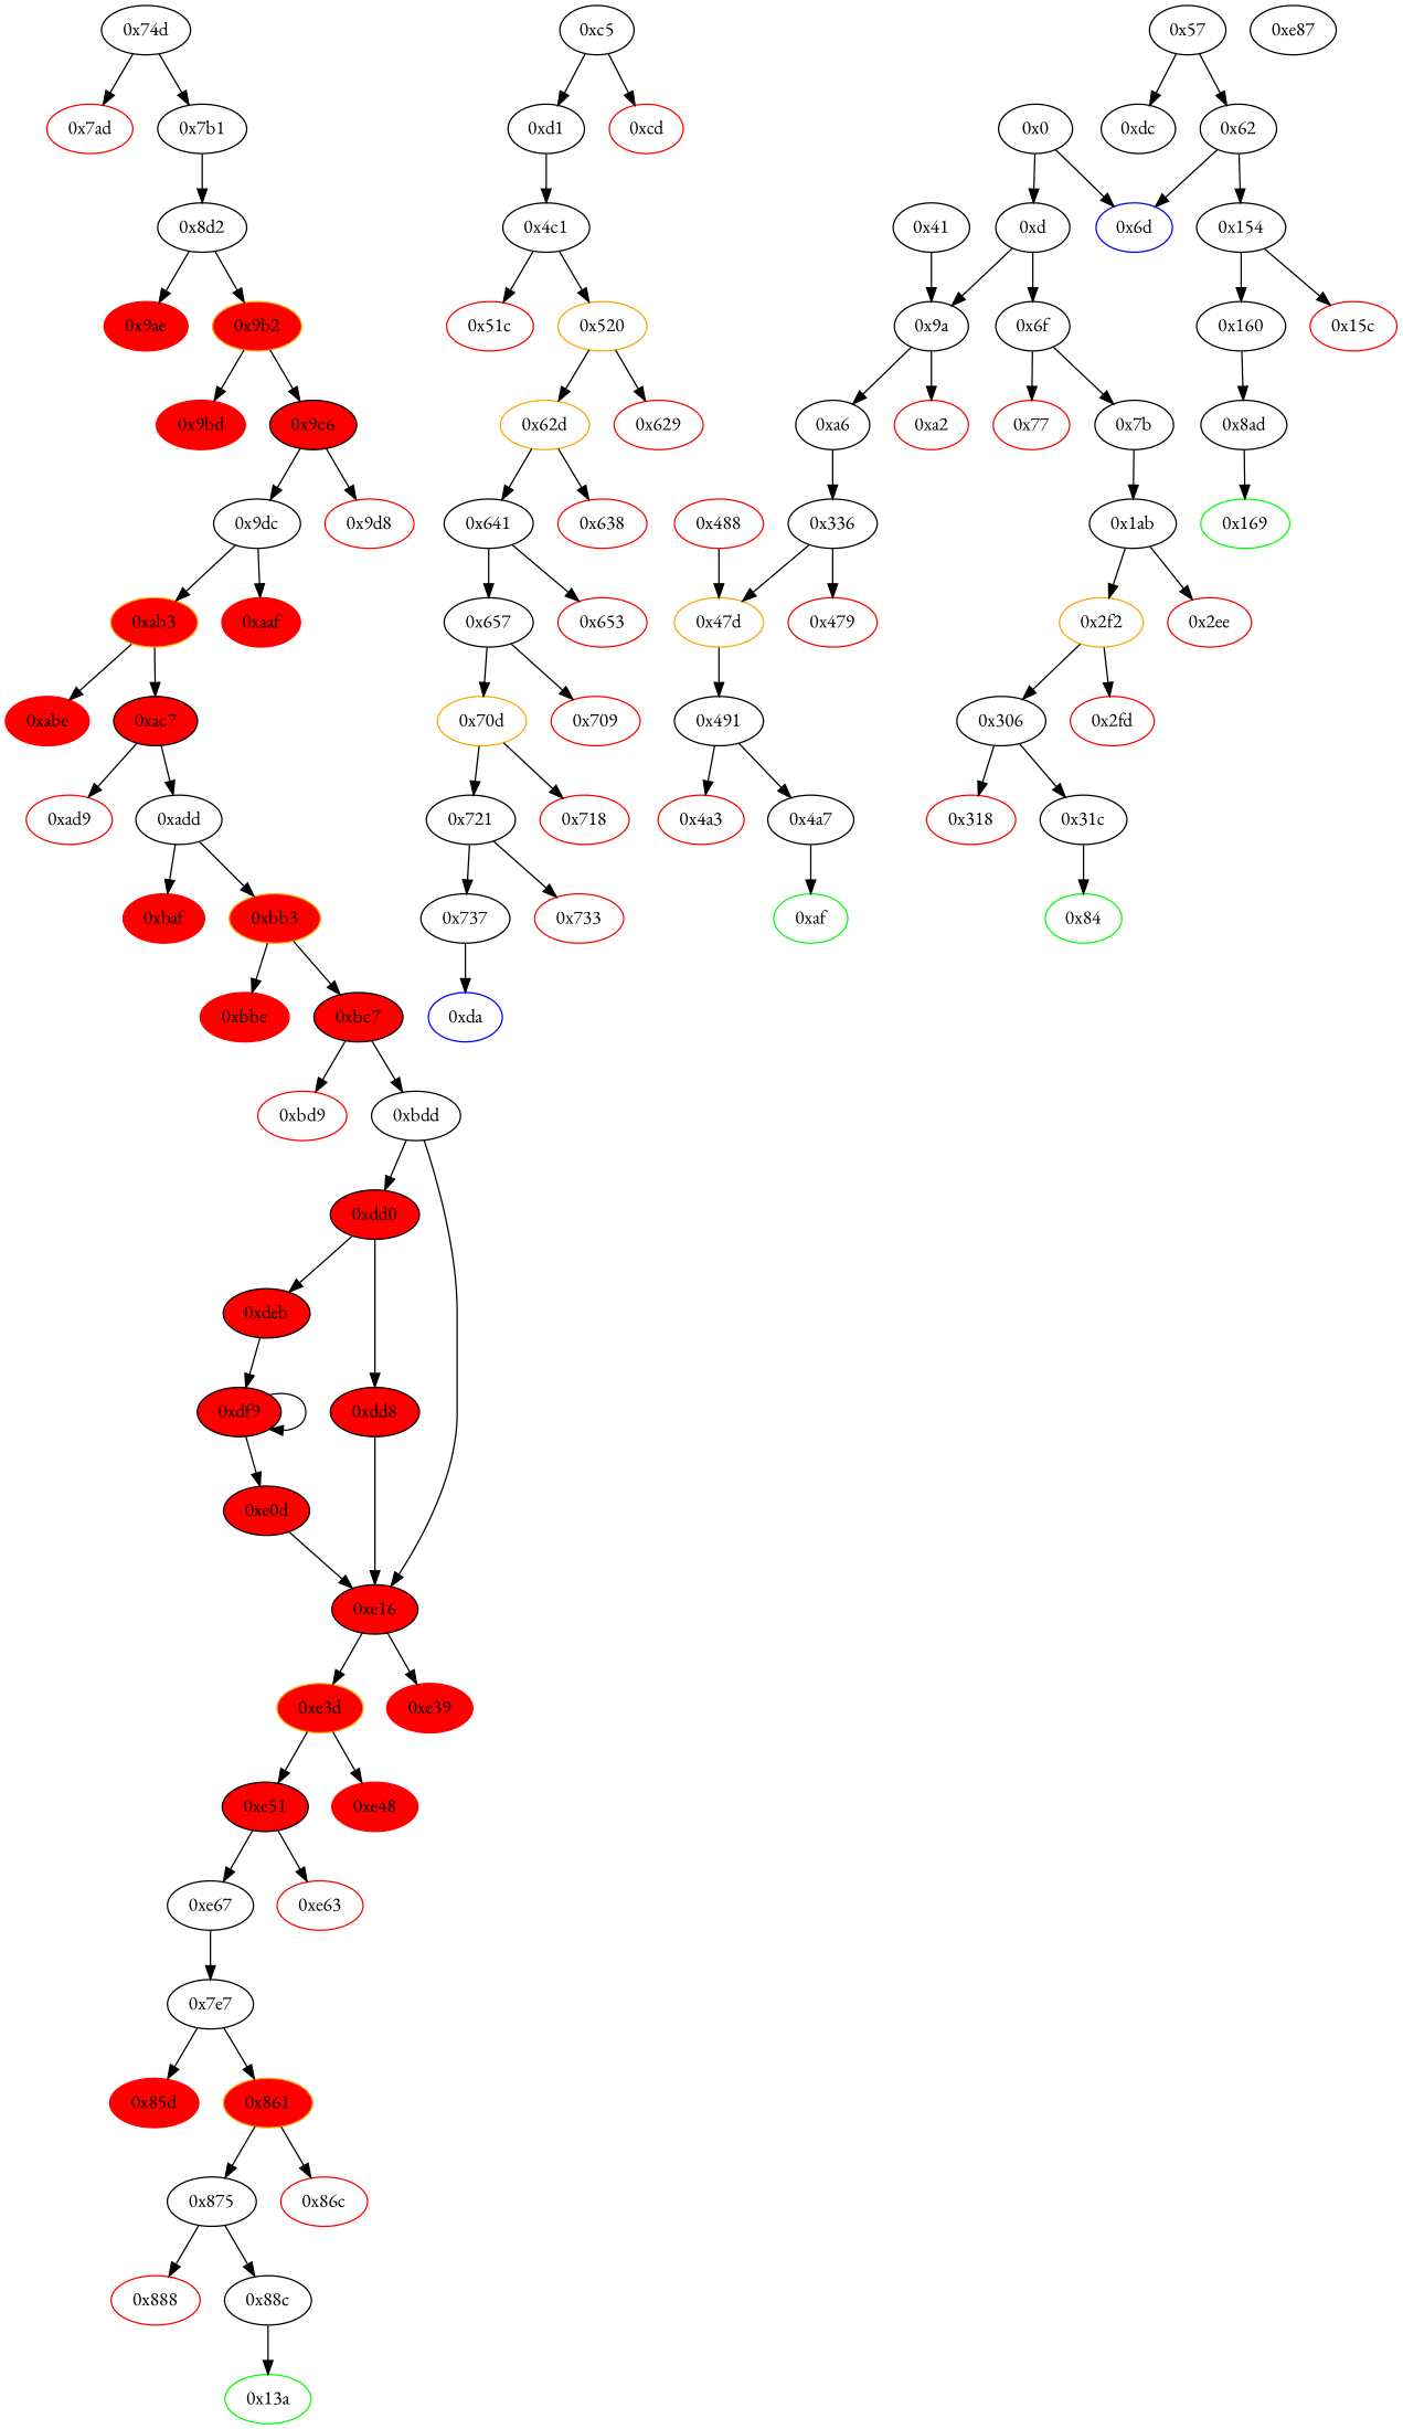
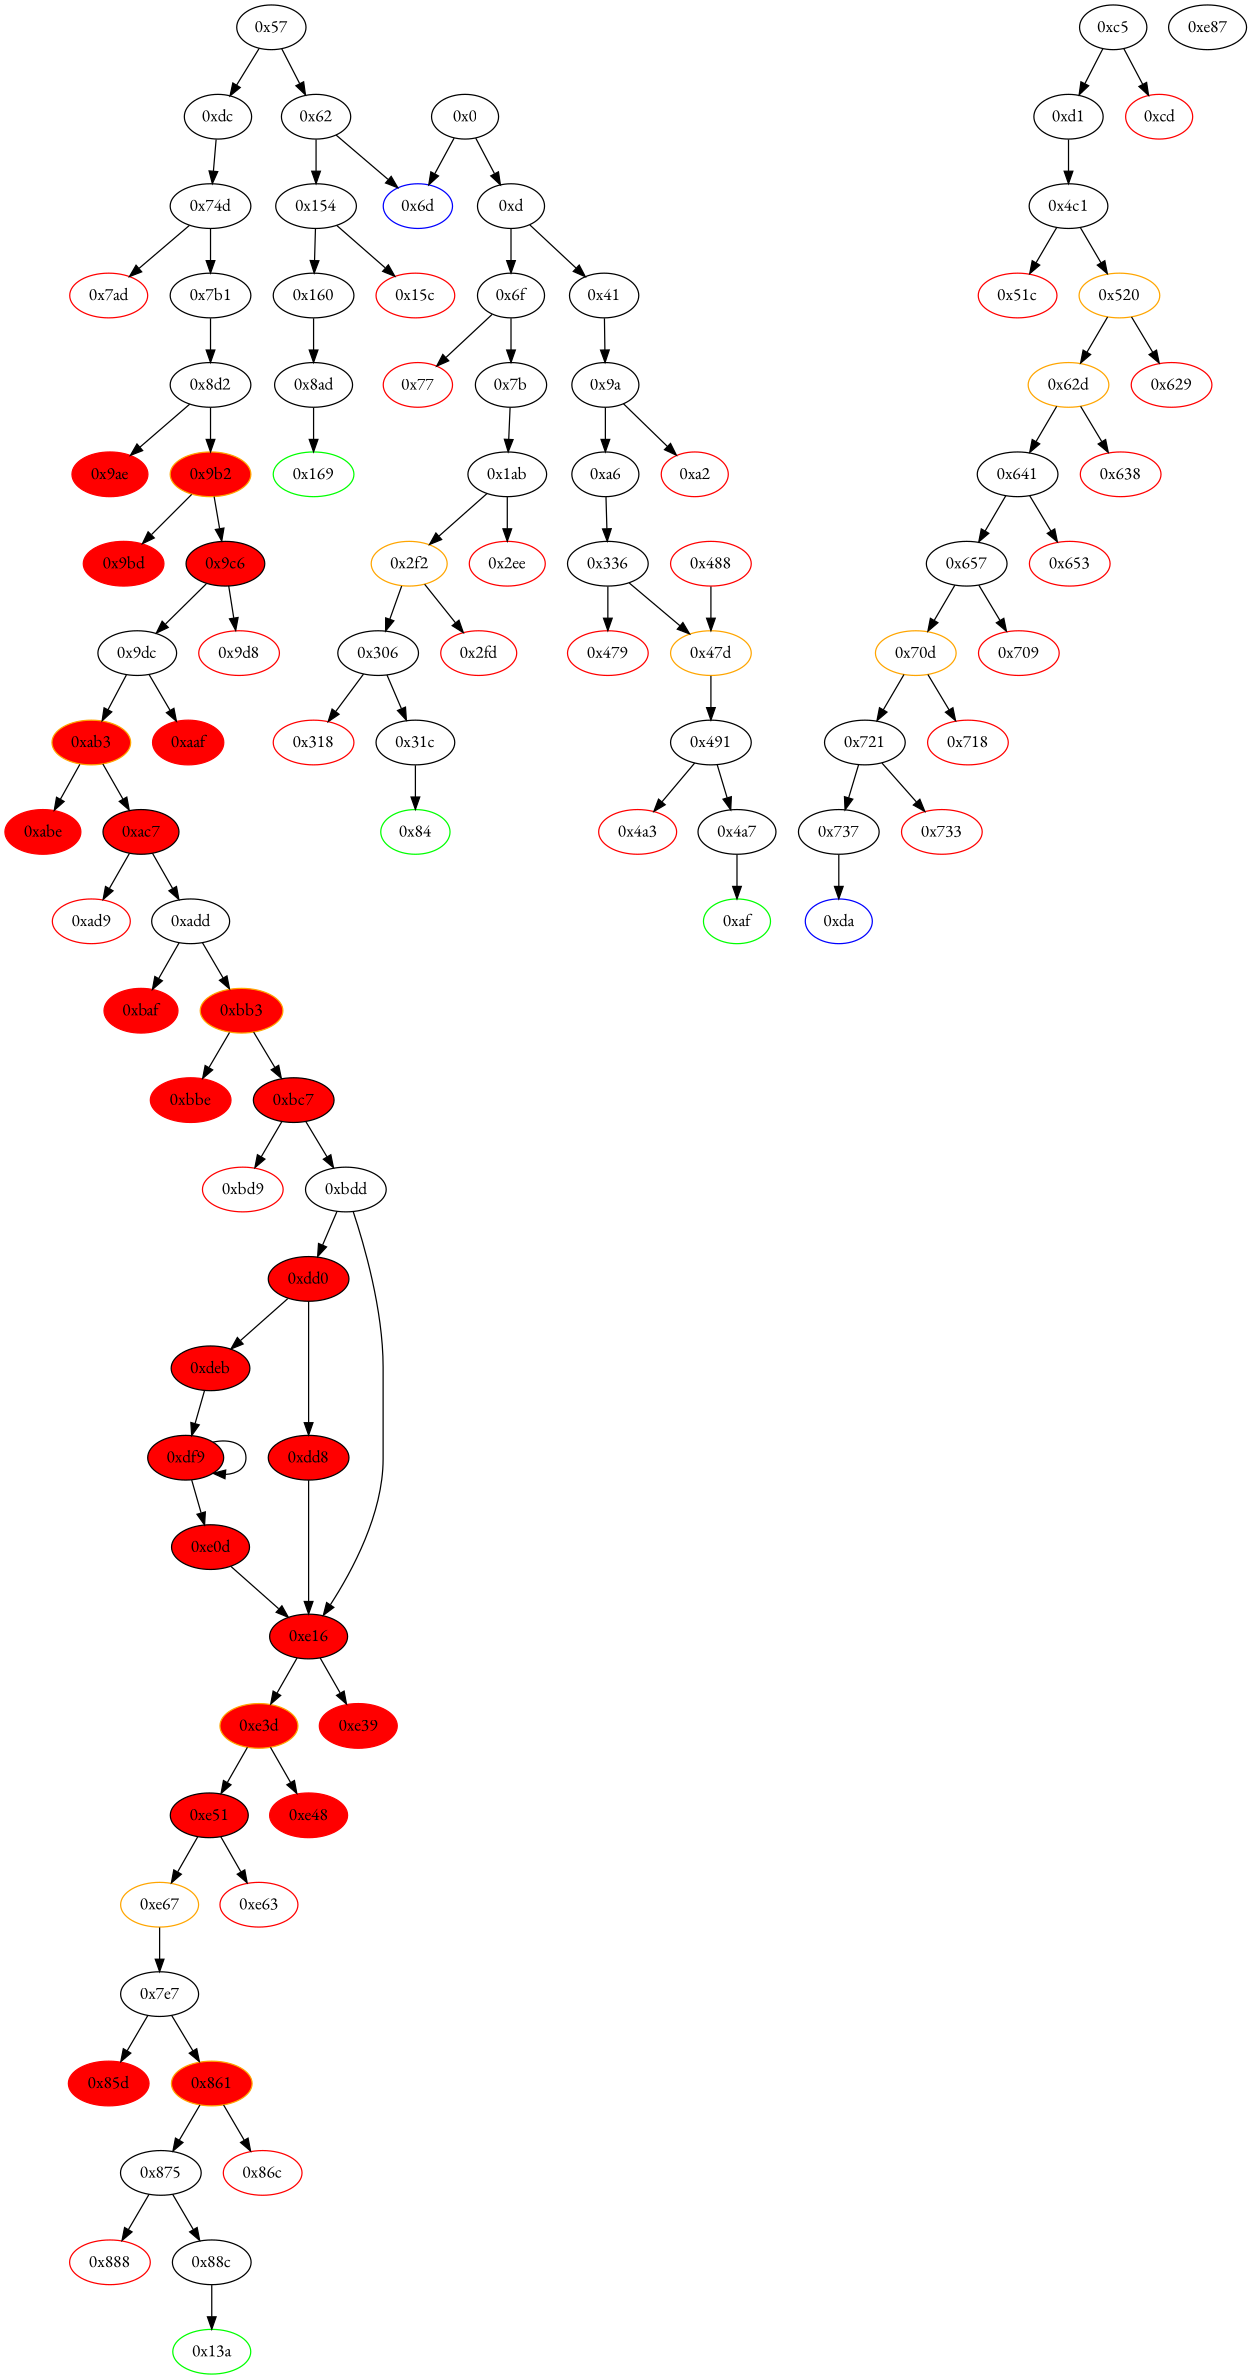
  digraph {
    fontname="EB Garamond"
    node [fillcolor=white fontname="EB Garamond" style=filled]
    edge [fontname="EB Garamond"]
    "0xdd0" [fillcolor=red]
    "0xdeb" [fillcolor=red]
    "0xdd8" [fillcolor=red]
    "0xdf9" [fillcolor=red]
    "0xe16" [fillcolor=red]
    "0x62d" [color=orange]
    "0x641"
    "0x638" [color=red]
    "0x657"
    "0x653" [color=red]
    "0xe51" [fillcolor=red]
-   "0xe67"
+   "0xe67" [color=orange]
    "0xe63" [color=red]
    "0x7e7"
    "0xd1"
    "0x4c1"
    "0x51c" [color=red]
    "0x520" [color=orange]
    "0x77" [color=red]
    "0x6d" [color=blue]
    "0x0"
    "0xd"
    "0x6f"
    "0x41"
    "0xabe" [color=red fillcolor=red]
    "0x7ad" [color=red]
    "0x70d" [color=orange]
    "0x721"
    "0x718" [color=red]
    "0x737"
    "0x733" [color=red]
    "0xbaf" [color=red fillcolor=red]
    "0x84" [color=green]
    "0xe0d" [fillcolor=red]
    "0xe3d" [color=orange fillcolor=red]
    "0xe39" [color=red fillcolor=red]
    "0x888" [color=red]
    "0x875"
    "0x88c"
    "0x13a" [color=green]
    "0xe48" [color=red fillcolor=red]
    "0xdc"
    "0x74d"
    "0x7b1"
    "0x7b"
    "0x1ab"
    "0x2f2" [color=orange]
    "0x2ee" [color=red]
    "0xe87"
    "0x160"
    "0x8ad"
    "0x169" [color=green]
    "0xda" [color=blue]
    "0x9bd" [color=red fillcolor=red]
    "0x86c" [color=red]
    "0x9a"
    "0x318" [color=red]
    "0x306"
    "0x31c"
    "0xa6"
    "0xa2" [color=red]
    "0x336"
    "0xad9" [color=red]
    "0xbbe" [color=red fillcolor=red]
    "0x15c" [color=red]
    "0x85d" [color=red fillcolor=red]
    "0xac7" [fillcolor=red]
    "0xadd"
    "0xbb3" [color=orange fillcolor=red]
    "0xab3" [color=orange fillcolor=red]
    "0x9dc"
    "0xaaf" [color=red fillcolor=red]
    "0xbd9" [color=red]
    "0x629" [color=red]
    "0x9ae" [color=red fillcolor=red]
    "0xc5"
    "0xcd" [color=red]
    "0x709" [color=red]
    "0x2fd" [color=red]
    "0x57"
    "0x62"
    "0x479" [color=red]
    "0x47d" [color=orange]
    "0x8d2"
    "0x9b2" [color=orange fillcolor=red]
    "0x861" [color=orange fillcolor=red]
    "0x491"
    "0x4a3" [color=red]
    "0x4a7"
    "0xaf" [color=green]
    "0x9c6" [fillcolor=red]
    "0x9d8" [color=red]
    "0x488" [color=red]
    "0xbc7" [fillcolor=red]
    "0xbdd"
    "0x154"
    "0xdd0" -> "0xdeb"
    "0xdd0" -> "0xdd8"
    "0xdeb" -> "0xdf9"
    "0xdd8" -> "0xe16"
    "0xdf9" -> "0xdf9"
    "0xdf9" -> "0xe0d"
    "0xe16" -> "0xe3d"
    "0xe16" -> "0xe39"
    "0x62d" -> "0x641"
    "0x62d" -> "0x638"
    "0x641" -> "0x657"
    "0x641" -> "0x653"
    "0x657" -> "0x70d"
    "0x657" -> "0x709"
    "0xe51" -> "0xe67"
    "0xe51" -> "0xe63"
    "0xe67" -> "0x7e7"
    "0x7e7" -> "0x85d"
    "0x7e7" -> "0x861"
    "0xd1" -> "0x4c1"
    "0x4c1" -> "0x51c"
    "0x4c1" -> "0x520"
    "0x520" -> "0x62d"
    "0x520" -> "0x629"
    "0x0" -> "0x6d"
    "0x0" -> "0xd"
    "0xd" -> "0x6f"
-   "0xd" -> "0x9a"
+   "0xd" -> "0x41"
    "0x6f" -> "0x77"
    "0x6f" -> "0x7b"
    "0x41" -> "0x9a"
    "0x70d" -> "0x721"
    "0x70d" -> "0x718"
    "0x721" -> "0x737"
    "0x721" -> "0x733"
    "0x737" -> "0xda"
    "0xe0d" -> "0xe16"
    "0xe3d" -> "0xe51"
    "0xe3d" -> "0xe48"
    "0x875" -> "0x888"
    "0x875" -> "0x88c"
    "0x88c" -> "0x13a"
+   "0xdc" -> "0x74d"
    "0x74d" -> "0x7ad"
    "0x74d" -> "0x7b1"
    "0x7b1" -> "0x8d2"
    "0x7b" -> "0x1ab"
    "0x1ab" -> "0x2f2"
    "0x1ab" -> "0x2ee"
    "0x2f2" -> "0x306"
    "0x2f2" -> "0x2fd"
    "0x160" -> "0x8ad"
    "0x8ad" -> "0x169"
    "0x9a" -> "0xa6"
    "0x9a" -> "0xa2"
    "0x306" -> "0x318"
    "0x306" -> "0x31c"
    "0x31c" -> "0x84"
    "0xa6" -> "0x336"
    "0x336" -> "0x479"
    "0x336" -> "0x47d"
    "0xac7" -> "0xad9"
    "0xac7" -> "0xadd"
    "0xadd" -> "0xbaf"
    "0xadd" -> "0xbb3"
    "0xbb3" -> "0xbbe"
    "0xbb3" -> "0xbc7"
    "0xab3" -> "0xabe"
    "0xab3" -> "0xac7"
    "0x9dc" -> "0xab3"
    "0x9dc" -> "0xaaf"
    "0xc5" -> "0xd1"
    "0xc5" -> "0xcd"
    "0x57" -> "0xdc"
    "0x57" -> "0x62"
    "0x62" -> "0x6d"
    "0x62" -> "0x154"
    "0x47d" -> "0x491"
    "0x8d2" -> "0x9ae"
    "0x8d2" -> "0x9b2"
    "0x9b2" -> "0x9bd"
    "0x9b2" -> "0x9c6"
    "0x861" -> "0x875"
    "0x861" -> "0x86c"
    "0x491" -> "0x4a3"
    "0x491" -> "0x4a7"
    "0x4a7" -> "0xaf"
    "0x9c6" -> "0x9dc"
    "0x9c6" -> "0x9d8"
    "0x488" -> "0x47d"
    "0xbc7" -> "0xbd9"
    "0xbc7" -> "0xbdd"
    "0xbdd" -> "0xdd0"
    "0xbdd" -> "0xe16"
    "0x154" -> "0x160"
    "0x154" -> "0x15c"
  }
